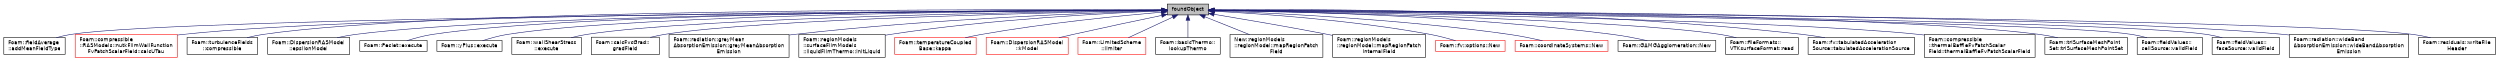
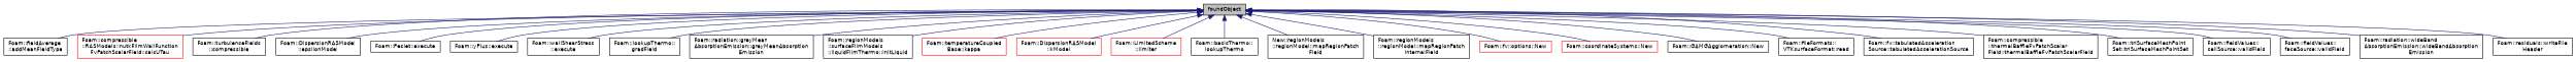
  digraph {
    rankdir=TB
    node [color=black fontname=Helvetica fontsize=10 shape=record]
    edge [color=midnightblue dir=back fontname=Helvetica fontsize=10 labelfontname=Helvetica labelfontsize=10 style=solid]
    n1 [fillcolor=grey75 fontcolor=black height=0.2 label=foundObject style=filled width=0.4]
    n2 [height=0.2 label="Foam::fieldAverage\l::addMeanFieldType" width=0.4]
    n3 [color=red height=0.2 label="Foam::compressible\l::RASModels::nutkFilmWallFunction\lFvPatchScalarField::calcUTau" width=0.4]
    n4 [height=0.2 label="Foam::turbulenceFields\l::compressible" width=0.4]
    n5 [height=0.2 label="Foam::DispersionRASModel\l::epsilonModel" width=0.4]
    n6 [height=0.2 label="Foam::Peclet::execute" width=0.4]
    n7 [height=0.2 label="Foam::yPlus::execute" width=0.4]
    n8 [height=0.2 label="Foam::wallShearStress\l::execute" width=0.4]
-   n9 [height=0.2 label="Foam::calcFvcGrad::\lgradField" width=0.4]
+   n9 [height=0.2 label="Foam::lookupThermo::\lgradField" width=0.4]
    n10 [height=0.2 label="Foam::radiation::greyMean\lAbsorptionEmission::greyMeanAbsorption\lEmission" width=0.4]
    n11 [height=0.2 label="Foam::regionModels\l::surfaceFilmModels\l::liquidFilmThermo::initLiquid" width=0.4]
    n12 [color=red height=0.2 label="Foam::temperatureCoupled\lBase::kappa" width=0.4]
    n13 [color=red height=0.2 label="Foam::DispersionRASModel\l::kModel" width=0.4]
    n14 [color=red height=0.2 label="Foam::LimitedScheme\l::limiter" width=0.4]
    n15 [height=0.2 label="Foam::basicThermo::\llookupThermo" width=0.4]
    n16 [height=0.2 label="New::regionModels\l::regionModel::mapRegionPatch\lField" width=0.4]
    n17 [height=0.2 label="Foam::regionModels\l::regionModel::mapRegionPatch\lInternalField" width=0.4]
    n18 [color=red height=0.2 label="Foam::fv::options::New" width=0.4]
    n19 [color=red height=0.2 label="Foam::coordinateSystems::New" width=0.4]
    n20 [height=0.2 label="Foam::GAMGAgglomeration::New" width=0.4]
    n21 [height=0.2 label="Foam::fileFormats::\lVTKsurfaceFormat::read" width=0.4]
    n22 [height=0.2 label="Foam::fv::tabulatedAcceleration\lSource::tabulatedAccelerationSource" width=0.4]
    n23 [height=0.2 label="Foam::compressible\l::thermalBaffleFvPatchScalar\lField::thermalBaffleFvPatchScalarField" width=0.4]
    n24 [height=0.2 label="Foam::triSurfaceMeshPoint\lSet::triSurfaceMeshPointSet" width=0.4]
    n25 [height=0.2 label="Foam::fieldValues::\lcellSource::validField" width=0.4]
    n26 [height=0.2 label="Foam::fieldValues::\lfaceSource::validField" width=0.4]
    n27 [height=0.2 label="Foam::radiation::wideBand\lAbsorptionEmission::wideBandAbsorption\lEmission" width=0.4]
    n28 [height=0.2 label="Foam::residuals::writeFile\lHeader" width=0.4]
    n1 -> n2
    n1 -> n3
    n1 -> n4
    n1 -> n5
    n1 -> n6
    n1 -> n7
    n1 -> n8
    n1 -> n9
    n1 -> n10
    n1 -> n11
    n1 -> n12
    n1 -> n13
    n1 -> n14
    n1 -> n15
    n1 -> n16
    n1 -> n17
    n1 -> n18
    n1 -> n19
    n1 -> n20
    n1 -> n21
    n1 -> n22
    n1 -> n23
    n1 -> n24
    n1 -> n25
    n1 -> n26
    n1 -> n27
    n1 -> n28
  }
